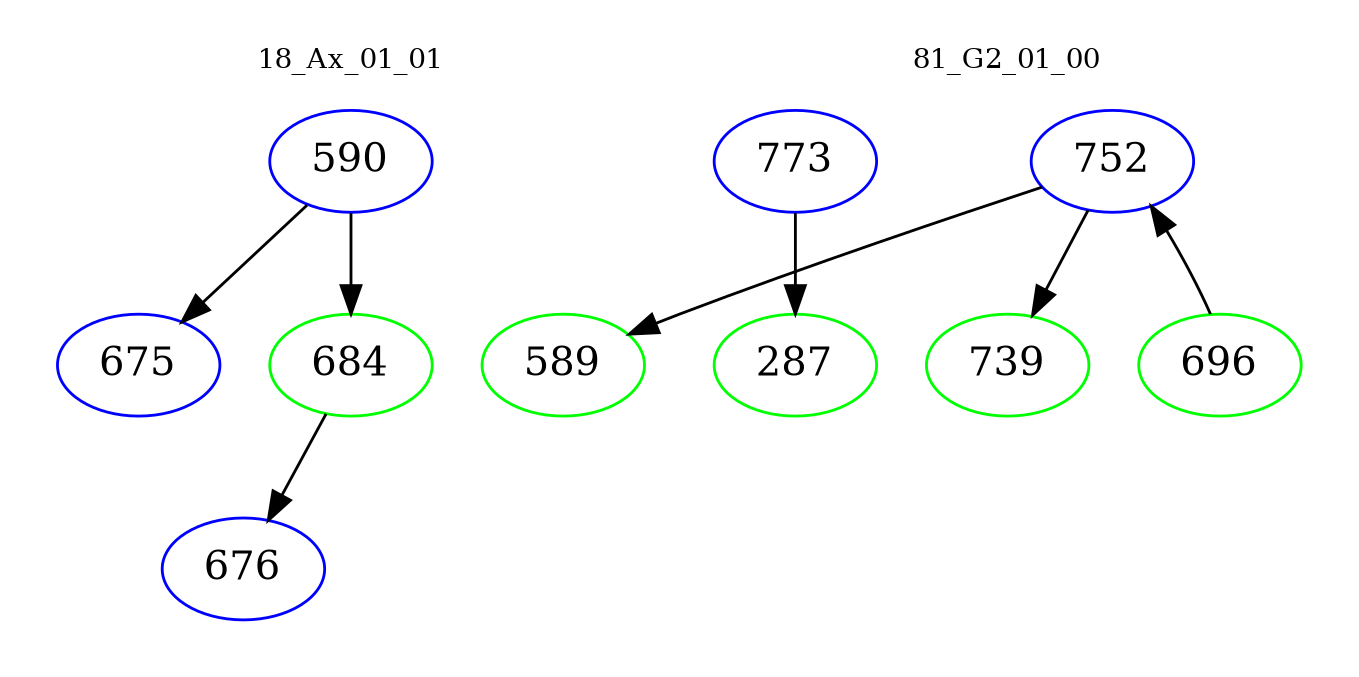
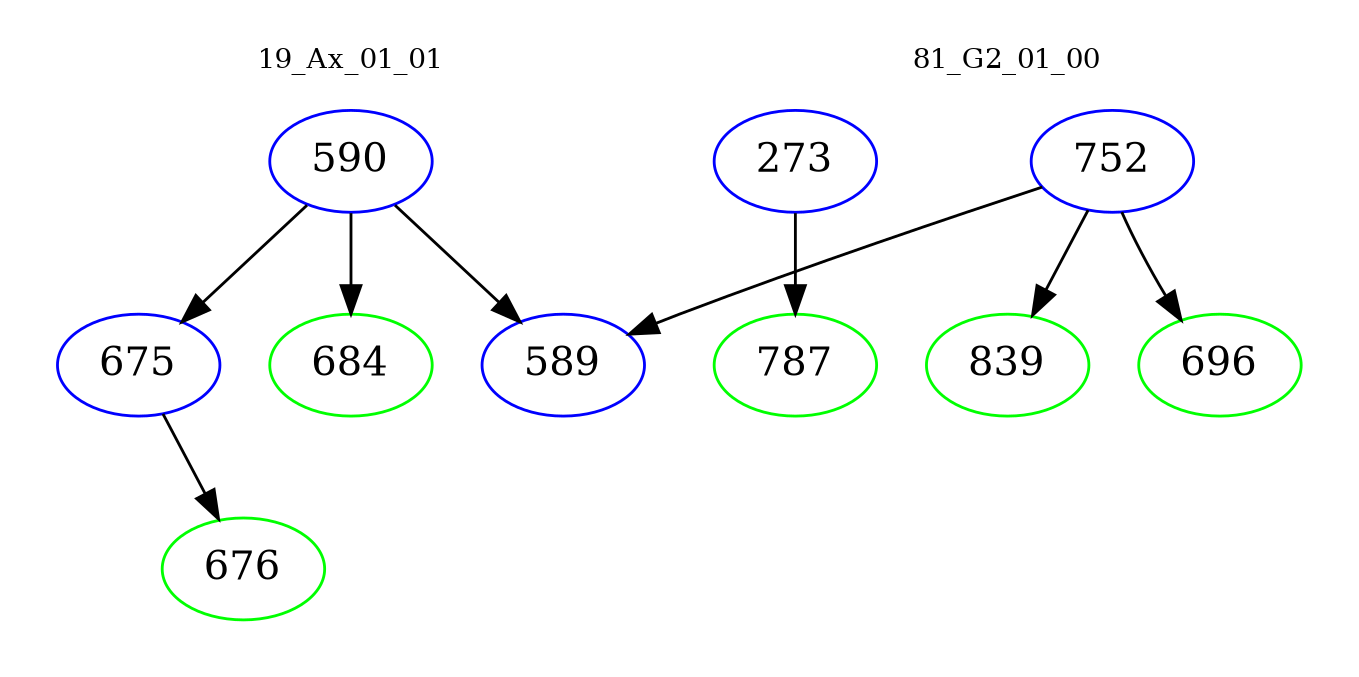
  digraph {
    fontname="DejaVu Serif"
    node [color=green fontname="DejaVu Serif"]
    edge [color=black fontname="DejaVu Serif"]
    n1 [color=blue label=590]
    n2 [color=blue label=675]
    n3 [label=684]
-   n4 [label=589]
-   n5 [color=blue label=676]
+   n4 [color=blue label=589]
+   n5 [label=676]
    n6 [color=blue label=752]
-   n7 [label=739]
-   n8 [color=blue label=773]
+   n7 [label=839]
+   n8 [color=blue label=273]
    n9 [label=696]
-   n10 [label=287]
+   n10 [label=787]
    subgraph cluster_1 {
      color=white
      fontsize=10
-     label="18_Ax_01_01"
+     label="19_Ax_01_01"
      n1
      n2
      n3
      n4
      n5
    }
    subgraph cluster_2 {
      color=white
      fontsize=10
      label="81_G2_01_00"
      n6
      n7
      n8
      n9
      n10
    }
    n1 -> n2
    n1 -> n3
-   n3 -> n5
+   n1 -> n4
+   n2 -> n5
    n6 -> n4
    n6 -> n7
-   n9 -> n6
+   n6 -> n9
    n8 -> n10
  }
